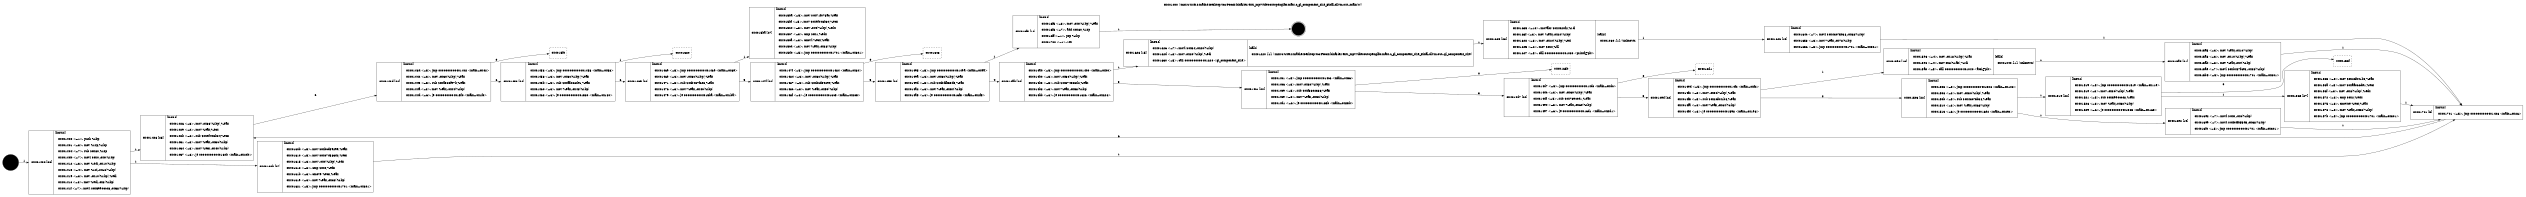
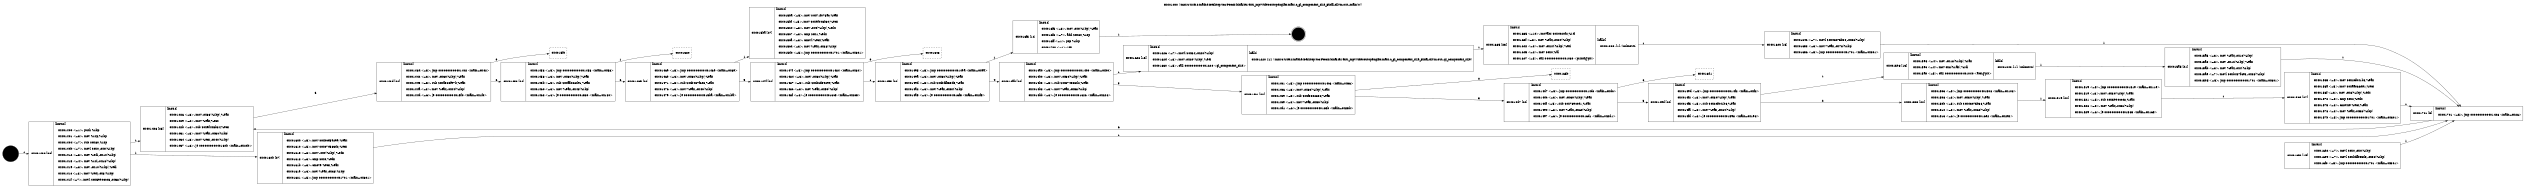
  digraph {
    label="0x401400 (/mnt/c/Users/mathe/Desktop/tcc/POCII/binaries/extr_mpvvideooutopenglformats.c_gl_component_size_Final-ollvm.out::main(0))"
    labelloc=t
    rankdir=LR
    node [shape=record]
    Entry [fillcolor=black height=0.3 shape=circle style=filled width=0.3]
    n2 [label="{\n     0x401400 [38]\l\n     | [instrs]\l\n     &nbsp;&nbsp;0x401400 \<+1\>: push %rbp\l\n     &nbsp;&nbsp;0x401401 \<+3\>: mov %rsp,%rbp\l\n     &nbsp;&nbsp;0x401404 \<+7\>: sub $0x80,%rsp\l\n     &nbsp;&nbsp;0x40140b \<+7\>: movl $0x0,-0xc(%rbp)\l\n     &nbsp;&nbsp;0x401412 \<+3\>: mov %edi,-0x10(%rbp)\l\n     &nbsp;&nbsp;0x401415 \<+4\>: mov %rsi,-0x18(%rbp)\l\n     &nbsp;&nbsp;0x401419 \<+3\>: mov -0x10(%rbp),%edi\l\n     &nbsp;&nbsp;0x40141c \<+3\>: mov %edi,-0x8(%rbp)\l\n     &nbsp;&nbsp;0x40141f \<+7\>: movl $0x5990cc48,-0x38(%rbp)\l\n  }"]
    n3 [label="{\n     0x401426 [23]\l\n     | [instrs]\l\n     &nbsp;&nbsp;0x401426 \<+3\>: mov -0x38(%rbp),%eax\l\n     &nbsp;&nbsp;0x401429 \<+2\>: mov %eax,%ecx\l\n     &nbsp;&nbsp;0x40142b \<+6\>: sub $0x9f448b84,%ecx\l\n     &nbsp;&nbsp;0x401431 \<+3\>: mov %eax,-0x3c(%rbp)\l\n     &nbsp;&nbsp;0x401434 \<+3\>: mov %ecx,-0x40(%rbp)\l\n     &nbsp;&nbsp;0x401437 \<+6\>: je 000000000040160b \<main+0x20b\>\l\n  }"]
    n4 [label="{\n     0x40160b [27]\l\n     | [instrs]\l\n     &nbsp;&nbsp;0x40160b \<+5\>: mov $0xbcd59299,%eax\l\n     &nbsp;&nbsp;0x401610 \<+5\>: mov $0xc74583d2,%ecx\l\n     &nbsp;&nbsp;0x401615 \<+3\>: mov -0x4(%rbp),%edx\l\n     &nbsp;&nbsp;0x401618 \<+3\>: cmp $0x0,%edx\l\n     &nbsp;&nbsp;0x40161b \<+3\>: cmove %ecx,%eax\l\n     &nbsp;&nbsp;0x40161e \<+3\>: mov %eax,-0x38(%rbp)\l\n     &nbsp;&nbsp;0x401621 \<+5\>: jmp 0000000000401701 \<main+0x301\>\l\n  }"]
    n5 [label="{\n     0x40143d [22]\l\n     | [instrs]\l\n     &nbsp;&nbsp;0x40143d \<+5\>: jmp 0000000000401442 \<main+0x42\>\l\n     &nbsp;&nbsp;0x401442 \<+3\>: mov -0x3c(%rbp),%eax\l\n     &nbsp;&nbsp;0x401445 \<+5\>: sub $0xa588f97b,%eax\l\n     &nbsp;&nbsp;0x40144a \<+3\>: mov %eax,-0x44(%rbp)\l\n     &nbsp;&nbsp;0x40144d \<+6\>: je 00000000004015f0 \<main+0x1f0\>\l\n  }"]
    n6 [label="{\n     0x401701 [5]\l\n     | [instrs]\l\n     &nbsp;&nbsp;0x401701 \<+5\>: jmp 0000000000401426 \<main+0x26\>\l\n  }"]
    n7 [label="{\n     0x4015f0\l\n  }" style=dashed]
    n8 [label="{\n     0x401453 [22]\l\n     | [instrs]\l\n     &nbsp;&nbsp;0x401453 \<+5\>: jmp 0000000000401458 \<main+0x58\>\l\n     &nbsp;&nbsp;0x401458 \<+3\>: mov -0x3c(%rbp),%eax\l\n     &nbsp;&nbsp;0x40145b \<+5\>: sub $0xaa066de1,%eax\l\n     &nbsp;&nbsp;0x401460 \<+3\>: mov %eax,-0x48(%rbp)\l\n     &nbsp;&nbsp;0x401463 \<+6\>: je 0000000000401580 \<main+0x180\>\l\n  }"]
    n9 [label="{\n     0x401580\l\n  }" style=dashed]
    n10 [label="{\n     0x401469 [22]\l\n     | [instrs]\l\n     &nbsp;&nbsp;0x401469 \<+5\>: jmp 000000000040146e \<main+0x6e\>\l\n     &nbsp;&nbsp;0x40146e \<+3\>: mov -0x3c(%rbp),%eax\l\n     &nbsp;&nbsp;0x401471 \<+5\>: sub $0xb487f6e8,%eax\l\n     &nbsp;&nbsp;0x401476 \<+3\>: mov %eax,-0x4c(%rbp)\l\n     &nbsp;&nbsp;0x401479 \<+6\>: je 00000000004015ba \<main+0x1ba\>\l\n  }"]
    Exit [fillcolor=black height=0.3 peripheries=2 shape=circle style=filled width=0.3]
    n12 [label="{\n     0x4015ba [27]\l\n     | [instrs]\l\n     &nbsp;&nbsp;0x4015ba \<+5\>: mov $0x71f076ac,%eax\l\n     &nbsp;&nbsp;0x4015bf \<+5\>: mov $0x9f448b84,%ecx\l\n     &nbsp;&nbsp;0x4015c4 \<+3\>: mov -0x4(%rbp),%edx\l\n     &nbsp;&nbsp;0x4015c7 \<+3\>: cmp $0x1,%edx\l\n     &nbsp;&nbsp;0x4015ca \<+3\>: cmovl %ecx,%eax\l\n     &nbsp;&nbsp;0x4015cd \<+3\>: mov %eax,-0x38(%rbp)\l\n     &nbsp;&nbsp;0x4015d0 \<+5\>: jmp 0000000000401701 \<main+0x301\>\l\n  }"]
    n13 [label="{\n     0x40147f [22]\l\n     | [instrs]\l\n     &nbsp;&nbsp;0x40147f \<+5\>: jmp 0000000000401484 \<main+0x84\>\l\n     &nbsp;&nbsp;0x401484 \<+3\>: mov -0x3c(%rbp),%eax\l\n     &nbsp;&nbsp;0x401487 \<+5\>: sub $0xbcd59299,%eax\l\n     &nbsp;&nbsp;0x40148c \<+3\>: mov %eax,-0x50(%rbp)\l\n     &nbsp;&nbsp;0x40148f \<+6\>: je 00000000004016c5 \<main+0x2c5\>\l\n  }"]
    n14 [label="{\n     0x40164c [15]\l\n     | [instrs]\l\n     &nbsp;&nbsp;0x40164c \<+7\>: movl $0x43c75b38,-0x38(%rbp)\l\n     &nbsp;&nbsp;0x401653 \<+3\>: mov %eax,-0x78(%rbp)\l\n     &nbsp;&nbsp;0x401656 \<+5\>: jmp 0000000000401701 \<main+0x301\>\l\n  }"]
    n15 [label="{\n     0x4016c5\l\n  }" style=dashed]
    n16 [label="{\n     0x401495 [22]\l\n     | [instrs]\l\n     &nbsp;&nbsp;0x401495 \<+5\>: jmp 000000000040149a \<main+0x9a\>\l\n     &nbsp;&nbsp;0x40149a \<+3\>: mov -0x3c(%rbp),%eax\l\n     &nbsp;&nbsp;0x40149d \<+5\>: sub $0xbdfb55d5,%eax\l\n     &nbsp;&nbsp;0x4014a2 \<+3\>: mov %eax,-0x54(%rbp)\l\n     &nbsp;&nbsp;0x4014a5 \<+6\>: je 00000000004016f5 \<main+0x2f5\>\l\n  }"]
    n17 [label="{\n     0x401635 [23]\l\n     | [instrs]\l\n     &nbsp;&nbsp;0x401635 \<+10\>: movabs $0x4020f2,%rdi\l\n     &nbsp;&nbsp;0x40163f \<+3\>: mov %eax,-0x24(%rbp)\l\n     &nbsp;&nbsp;0x401642 \<+3\>: mov -0x24(%rbp),%esi\l\n     &nbsp;&nbsp;0x401645 \<+2\>: mov $0x0,%al\l\n     &nbsp;&nbsp;0x401647 \<+5\>: call 0000000000401030 \<printf@plt\>\l\n     | [calls]\l\n     &nbsp;&nbsp;0x401030 \{1\} (unknown)\l\n  }"]
    n18 [label="{\n     0x4016f5 [12]\l\n     | [instrs]\l\n     &nbsp;&nbsp;0x4016f5 \<+3\>: mov -0xc(%rbp),%eax\l\n     &nbsp;&nbsp;0x4016f8 \<+7\>: add $0x80,%rsp\l\n     &nbsp;&nbsp;0x4016ff \<+1\>: pop %rbp\l\n     &nbsp;&nbsp;0x401700 \<+1\>: ret\l\n  }"]
    n19 [label="{\n     0x4014ab [22]\l\n     | [instrs]\l\n     &nbsp;&nbsp;0x4014ab \<+5\>: jmp 00000000004014b0 \<main+0xb0\>\l\n     &nbsp;&nbsp;0x4014b0 \<+3\>: mov -0x3c(%rbp),%eax\l\n     &nbsp;&nbsp;0x4014b3 \<+5\>: sub $0xc74583d2,%eax\l\n     &nbsp;&nbsp;0x4014b8 \<+3\>: mov %eax,-0x58(%rbp)\l\n     &nbsp;&nbsp;0x4014bb \<+6\>: je 0000000000401626 \<main+0x226\>\l\n  }"]
    n20 [label="{\n     0x4015a5 [21]\l\n     | [instrs]\l\n     &nbsp;&nbsp;0x4015a5 \<+3\>: mov %eax,-0x1c(%rbp)\l\n     &nbsp;&nbsp;0x4015a8 \<+3\>: mov -0x1c(%rbp),%eax\l\n     &nbsp;&nbsp;0x4015ab \<+3\>: mov %eax,-0x4(%rbp)\l\n     &nbsp;&nbsp;0x4015ae \<+7\>: movl $0xb487f6e8,-0x38(%rbp)\l\n     &nbsp;&nbsp;0x4015b5 \<+5\>: jmp 0000000000401701 \<main+0x301\>\l\n  }"]
    n21 [label="{\n     0x401626 [15]\l\n     | [instrs]\l\n     &nbsp;&nbsp;0x401626 \<+7\>: movl $0x64,-0x20(%rbp)\l\n     &nbsp;&nbsp;0x40162d \<+3\>: mov -0x20(%rbp),%edi\l\n     &nbsp;&nbsp;0x401630 \<+5\>: call 0000000000401220 \<gl_component_size\>\l\n     | [calls]\l\n     &nbsp;&nbsp;0x401220 \{1\} (/mnt/c/Users/mathe/Desktop/tcc/POCII/binaries/extr_mpvvideooutopenglformats.c_gl_component_size_Final-ollvm.out::gl_component_size)\l\n  }"]
    n22 [label="{\n     0x4014c1 [22]\l\n     | [instrs]\l\n     &nbsp;&nbsp;0x4014c1 \<+5\>: jmp 00000000004014c6 \<main+0xc6\>\l\n     &nbsp;&nbsp;0x4014c6 \<+3\>: mov -0x3c(%rbp),%eax\l\n     &nbsp;&nbsp;0x4014c9 \<+5\>: sub $0xf3302338,%eax\l\n     &nbsp;&nbsp;0x4014ce \<+3\>: mov %eax,-0x5c(%rbp)\l\n     &nbsp;&nbsp;0x4014d1 \<+6\>: je 000000000040165b \<main+0x25b\>\l\n  }"]
    n23 [label="{\n     0x40165b\l\n  }" style=dashed]
    n24 [label="{\n     0x4014d7 [22]\l\n     | [instrs]\l\n     &nbsp;&nbsp;0x4014d7 \<+5\>: jmp 00000000004014dc \<main+0xdc\>\l\n     &nbsp;&nbsp;0x4014dc \<+3\>: mov -0x3c(%rbp),%eax\l\n     &nbsp;&nbsp;0x4014df \<+5\>: sub $0x769c0e1,%eax\l\n     &nbsp;&nbsp;0x4014e4 \<+3\>: mov %eax,-0x60(%rbp)\l\n     &nbsp;&nbsp;0x4014e7 \<+6\>: je 00000000004016d1 \<main+0x2d1\>\l\n  }"]
    n25 [label="{\n     0x4016d1\l\n  }" style=dashed]
    n26 [label="{\n     0x4014ed [22]\l\n     | [instrs]\l\n     &nbsp;&nbsp;0x4014ed \<+5\>: jmp 00000000004014f2 \<main+0xf2\>\l\n     &nbsp;&nbsp;0x4014f2 \<+3\>: mov -0x3c(%rbp),%eax\l\n     &nbsp;&nbsp;0x4014f5 \<+5\>: sub $0x2cf041b8,%eax\l\n     &nbsp;&nbsp;0x4014fa \<+3\>: mov %eax,-0x64(%rbp)\l\n     &nbsp;&nbsp;0x4014fd \<+6\>: je 0000000000401598 \<main+0x198\>\l\n  }"]
-   n27 [label="{\n     0x40152f\l\n  }" style=dashed]
    n28 [label="{\n     0x401598 [13]\l\n     | [instrs]\l\n     &nbsp;&nbsp;0x401598 \<+4\>: mov -0x18(%rbp),%rax\l\n     &nbsp;&nbsp;0x40159c \<+4\>: mov 0x8(%rax),%rdi\l\n     &nbsp;&nbsp;0x4015a0 \<+5\>: call 0000000000401040 \<atoi@plt\>\l\n     | [calls]\l\n     &nbsp;&nbsp;0x401040 \{1\} (unknown)\l\n  }"]
    n29 [label="{\n     0x401503 [22]\l\n     | [instrs]\l\n     &nbsp;&nbsp;0x401503 \<+5\>: jmp 0000000000401508 \<main+0x108\>\l\n     &nbsp;&nbsp;0x401508 \<+3\>: mov -0x3c(%rbp),%eax\l\n     &nbsp;&nbsp;0x40150b \<+5\>: sub $0x43c75b38,%eax\l\n     &nbsp;&nbsp;0x401510 \<+3\>: mov %eax,-0x68(%rbp)\l\n     &nbsp;&nbsp;0x401513 \<+6\>: je 00000000004016e2 \<main+0x2e2\>\l\n  }"]
    n30 [label="{\n     0x401565 [27]\l\n     | [instrs]\l\n     &nbsp;&nbsp;0x401565 \<+5\>: mov $0x2cf041b8,%eax\l\n     &nbsp;&nbsp;0x40156a \<+5\>: mov $0xaa066de1,%ecx\l\n     &nbsp;&nbsp;0x40156f \<+3\>: mov -0x8(%rbp),%edx\l\n     &nbsp;&nbsp;0x401572 \<+3\>: cmp $0x2,%edx\l\n     &nbsp;&nbsp;0x401575 \<+3\>: cmovne %ecx,%eax\l\n     &nbsp;&nbsp;0x401578 \<+3\>: mov %eax,-0x38(%rbp)\l\n     &nbsp;&nbsp;0x40157b \<+5\>: jmp 0000000000401701 \<main+0x301\>\l\n  }"]
    n31 [label="{\n     0x401519 [22]\l\n     | [instrs]\l\n     &nbsp;&nbsp;0x401519 \<+5\>: jmp 000000000040151e \<main+0x11e\>\l\n     &nbsp;&nbsp;0x40151e \<+3\>: mov -0x3c(%rbp),%eax\l\n     &nbsp;&nbsp;0x401521 \<+5\>: sub $0x5990cc48,%eax\l\n     &nbsp;&nbsp;0x401526 \<+3\>: mov %eax,-0x6c(%rbp)\l\n     &nbsp;&nbsp;0x401529 \<+6\>: je 0000000000401565 \<main+0x165\>\l\n  }"]
    n32 [label="{\n     0x4016e2 [19]\l\n     | [instrs]\l\n     &nbsp;&nbsp;0x4016e2 \<+7\>: movl $0x0,-0xc(%rbp)\l\n     &nbsp;&nbsp;0x4016e9 \<+7\>: movl $0xbdfb55d5,-0x38(%rbp)\l\n     &nbsp;&nbsp;0x4016f0 \<+5\>: jmp 0000000000401701 \<main+0x301\>\l\n  }"]
    Entry -> n2 [label=" 1"]
    n2 -> n3 [label=" 1"]
    n2 -> n4 [label=" 1"]
    n3 -> n5 [label=" 6"]
    n4 -> n6 [label=" 1"]
    n5 -> n7 [label=" 0"]
    n5 -> n8 [label=" 6"]
    n6 -> n3 [label=" 6"]
    n8 -> n9 [label=" 1"]
    n8 -> n10 [label=" 6"]
    n10 -> n12 [label=" 1"]
    n10 -> n13 [label=" 5"]
    n13 -> n15 [label=" 0"]
-   n13 -> n16 [label=" 5"]
+   n13 -> n16 [label=" 1"]
    n14 -> n6 [label=" 1"]
    n16 -> n18 [label=" 1"]
    n16 -> n19 [label=" 4"]
    n17 -> n14 [label=" 1"]
    n18 -> Exit [label=" 1"]
    n19 -> n21 [label=" 1"]
    n19 -> n22 [label=" 3"]
    n20 -> n6 [label=" 1"]
    n21 -> n17 [label=" 1"]
    n22 -> n23 [label=" 0"]
    n22 -> n24 [label=" 3"]
    n24 -> n25 [label=" 0"]
    n24 -> n26 [label=" 3"]
    n26 -> n28 [label=" 1"]
    n26 -> n29 [label=" 2"]
    n28 -> n20 [label=" 1"]
    n29 -> n31 [label=" 1"]
-   n29 -> n32 [label=" 1"]
    n30 -> n6 [label=" 1"]
-   n31 -> n27 [label=" 0"]
    n31 -> n30 [label=" 1"]
    n32 -> n6 [label=" 1"]
  }
